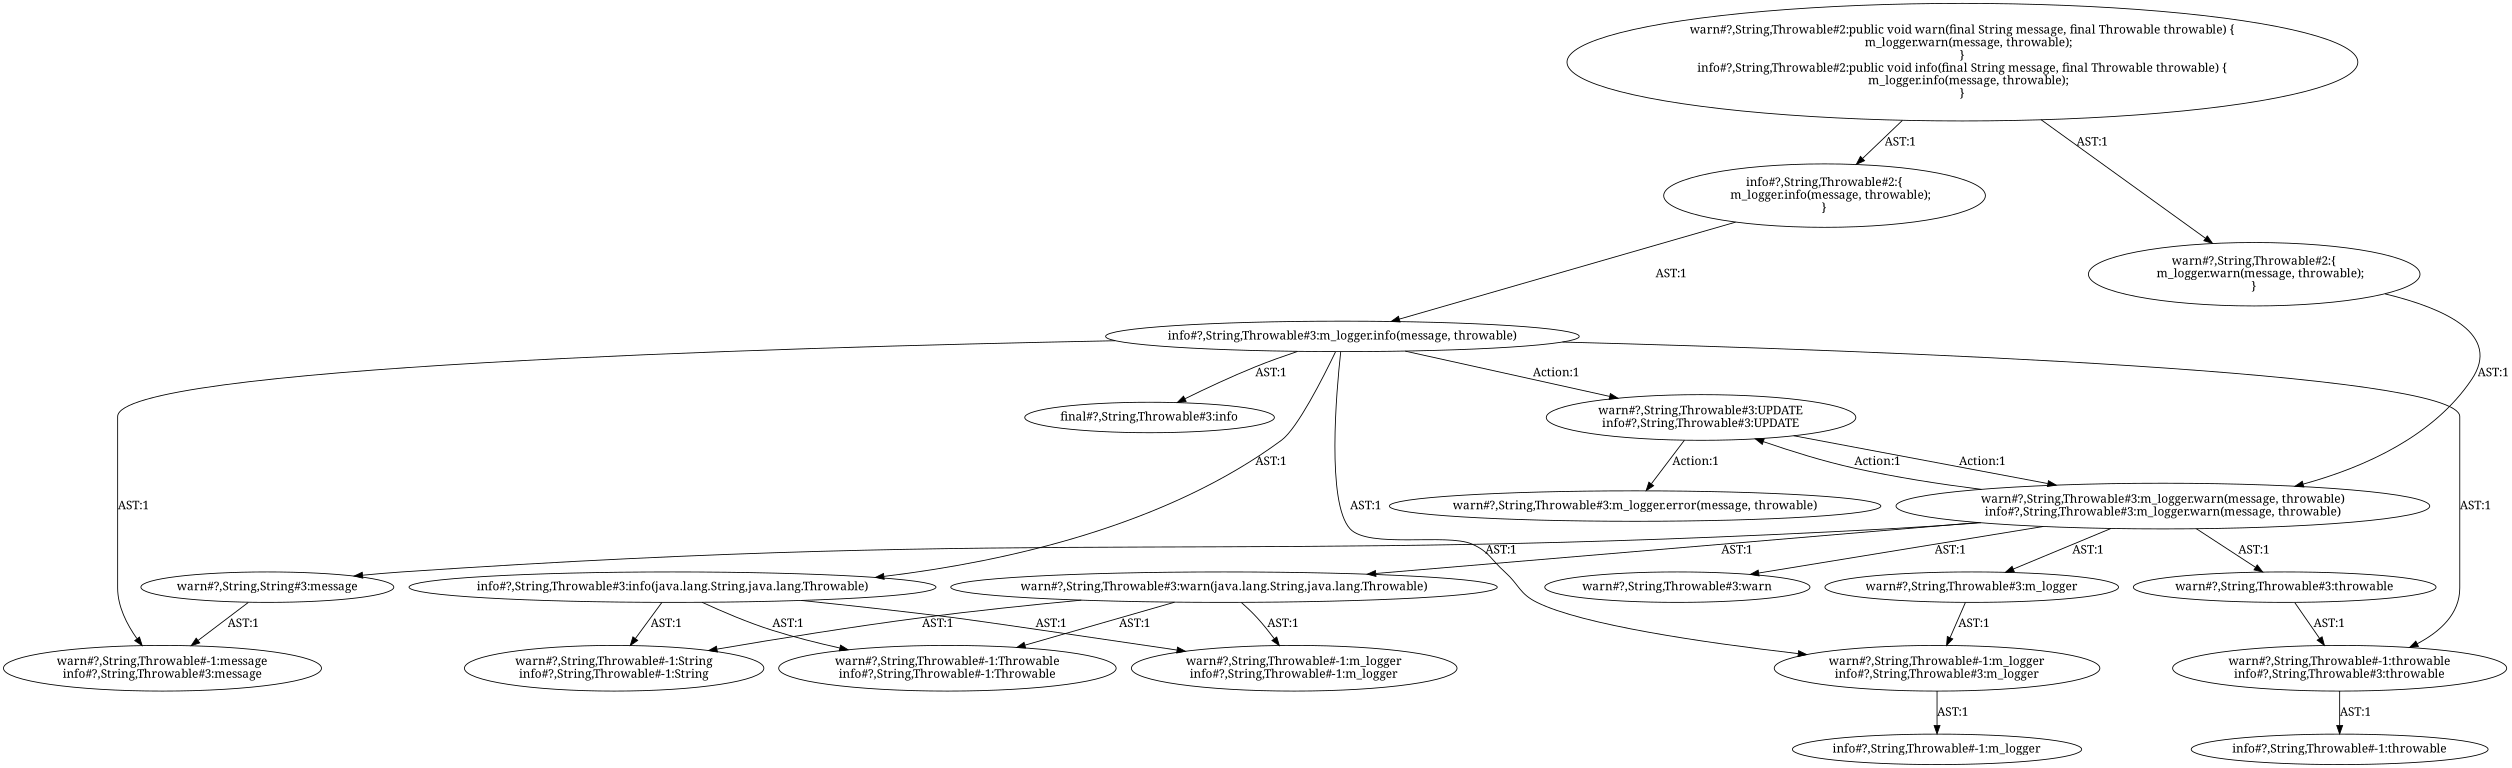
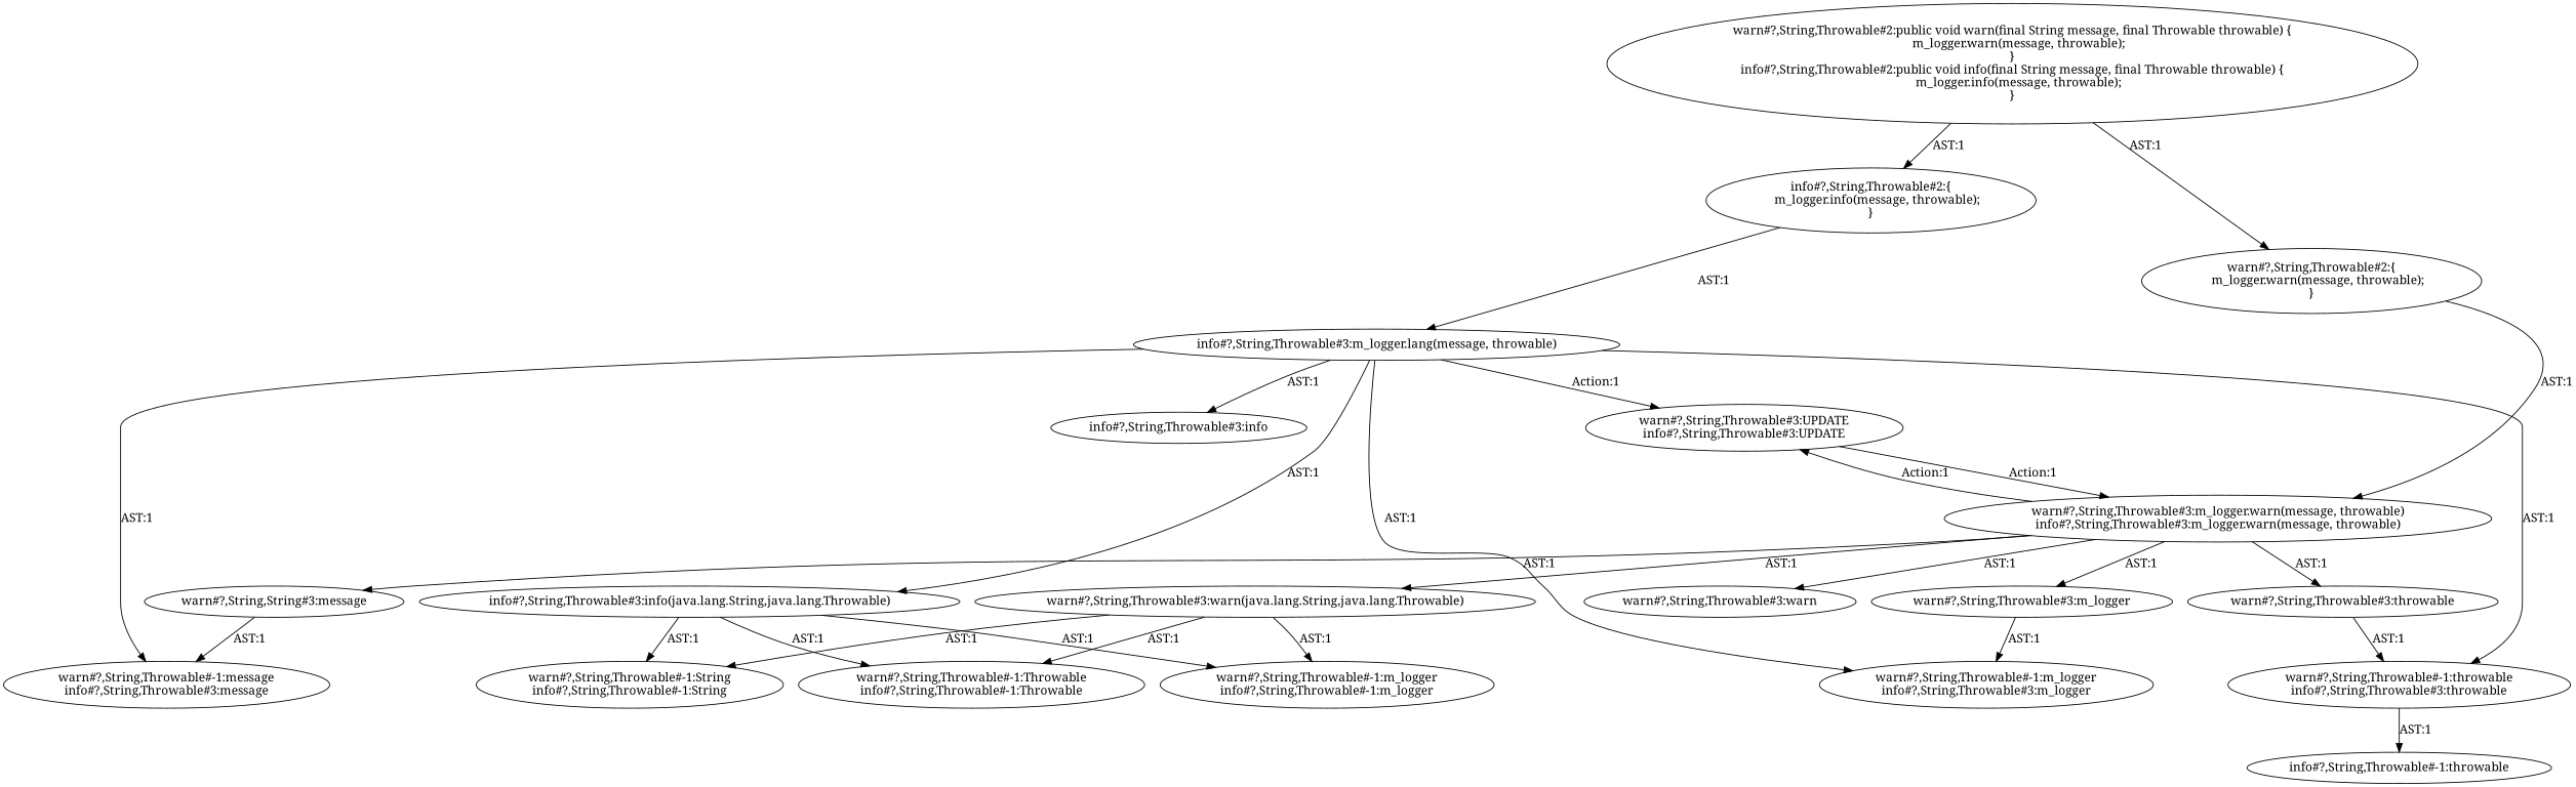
  digraph {
    fontname="Noto Serif"
    node [fontname="Noto Serif" shape=ellipse]
    edge [fontname="Noto Serif"]
    n1 [label="warn#?,String,Throwable#3:UPDATE\ninfo#?,String,Throwable#3:UPDATE"]
    n2 [label="warn#?,String,Throwable#3:m_logger.warn(message, throwable)\ninfo#?,String,Throwable#3:m_logger.warn(message, throwable)"]
-   n3 [label="warn#?,String,Throwable#3:m_logger.error(message, throwable)"]
    n4 [label="warn#?,String,Throwable#3:warn"]
    n5 [label="warn#?,String,Throwable#3:m_logger"]
    n6 [label="warn#?,String,Throwable#3:warn(java.lang.String,java.lang.Throwable)"]
    n7 [label="warn#?,String,String#3:message"]
    n8 [label="warn#?,String,Throwable#3:throwable"]
    n9 [label="warn#?,String,Throwable#-1:m_logger\ninfo#?,String,Throwable#3:m_logger"]
    n10 [label="warn#?,String,Throwable#-1:m_logger\ninfo#?,String,Throwable#-1:m_logger"]
    n11 [label="warn#?,String,Throwable#-1:String\ninfo#?,String,Throwable#-1:String"]
    n12 [label="warn#?,String,Throwable#-1:Throwable\ninfo#?,String,Throwable#-1:Throwable"]
    n13 [label="warn#?,String,Throwable#-1:message\ninfo#?,String,Throwable#3:message"]
    n14 [label="warn#?,String,Throwable#-1:throwable\ninfo#?,String,Throwable#3:throwable"]
    n15 [label="warn#?,String,Throwable#2:\{\n    m_logger.warn(message, throwable);\n\}"]
    n16 [label="warn#?,String,Throwable#2:public void warn(final String message, final Throwable throwable) \{\n    m_logger.warn(message, throwable);\n\}\ninfo#?,String,Throwable#2:public void info(final String message, final Throwable throwable) \{\n    m_logger.info(message, throwable);\n\}"]
    n17 [label="info#?,String,Throwable#2:\{\n    m_logger.info(message, throwable);\n\}"]
-   n18 [label="info#?,String,Throwable#3:m_logger.info(message, throwable)"]
-   n19 [label="info#?,String,Throwable#-1:m_logger"]
+   n18 [label="info#?,String,Throwable#3:m_logger.lang(message, throwable)"]
    n20 [label="info#?,String,Throwable#-1:throwable"]
-   n21 [label="final#?,String,Throwable#3:info"]
+   n21 [label="info#?,String,Throwable#3:info"]
    n22 [label="info#?,String,Throwable#3:info(java.lang.String,java.lang.Throwable)"]
    n1 -> n2 [label="Action:1"]
-   n1 -> n3 [label="Action:1"]
    n2 -> n1 [label="Action:1"]
    n2 -> n4 [label="AST:1"]
    n2 -> n5 [label="AST:1"]
    n2 -> n6 [label="AST:1"]
    n2 -> n7 [label="AST:1"]
    n2 -> n8 [label="AST:1"]
    n5 -> n9 [label="AST:1"]
    n6 -> n10 [label="AST:1"]
    n6 -> n11 [label="AST:1"]
    n6 -> n12 [label="AST:1"]
    n7 -> n13 [label="AST:1"]
    n8 -> n14 [label="AST:1"]
-   n9 -> n19 [label="AST:1"]
    n14 -> n20 [label="AST:1"]
    n15 -> n2 [label="AST:1"]
    n16 -> n15 [label="AST:1"]
    n16 -> n17 [label="AST:1"]
    n17 -> n18 [label="AST:1"]
    n18 -> n1 [label="Action:1"]
    n18 -> n9 [label="AST:1"]
    n18 -> n13 [label="AST:1"]
    n18 -> n14 [label="AST:1"]
    n18 -> n21 [label="AST:1"]
    n18 -> n22 [label="AST:1"]
    n22 -> n10 [label="AST:1"]
    n22 -> n11 [label="AST:1"]
    n22 -> n12 [label="AST:1"]
  }
